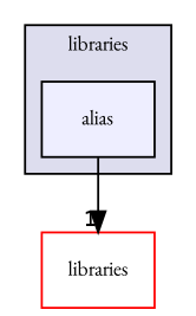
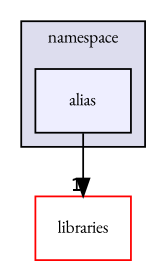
  digraph {
    compound=true
    fontname="EB Garamond"
    node [fontname="EB Garamond" fontsize=10 shape=box style=filled]
    n1 [fillcolor="#eeeeff" label=alias pencolor=black]
    n2 [color=red fillcolor=white label=libraries]
    subgraph cluster_1 {
      bgcolor="#ddddee"
      fontsize=10
-     label=libraries
+     label=namespace
      pencolor=black
      n1
    }
    n1 -> n2 [headlabel=1 labeldistance=1.5 labelfontname=Helvetica labelfontsize=10 fontname="EB Garamond"]
  }
